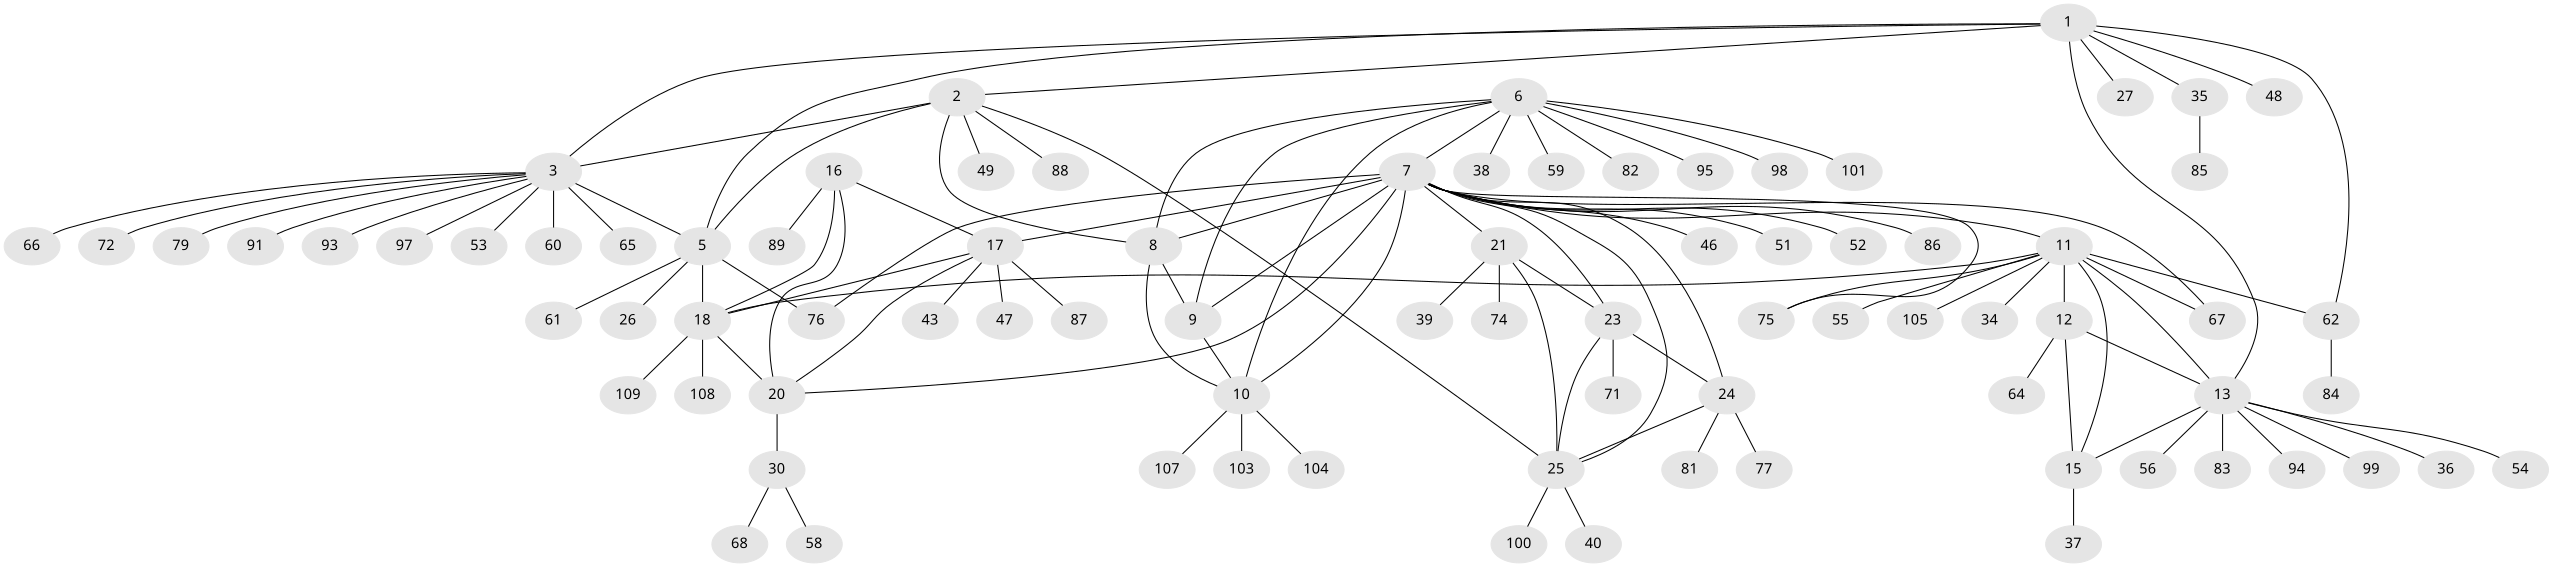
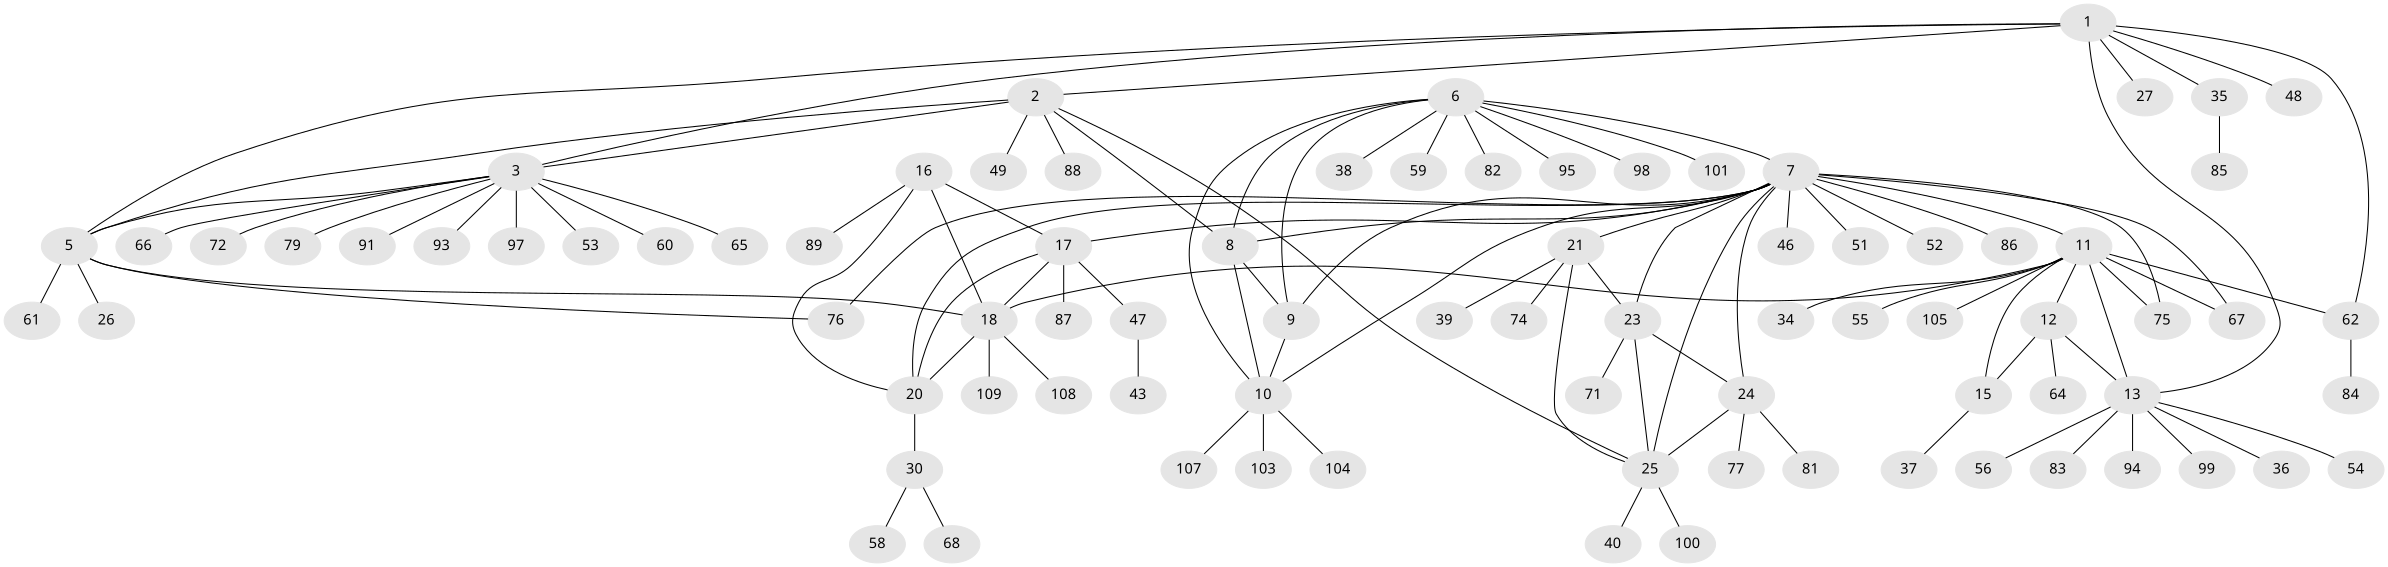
  graph {
    fontname="Noto Sans"
    node [color=gray90 fontname="Noto Sans" style=filled]
    edge [fontname="Noto Sans"]
    1 [super="+41"]
    2
    3 [super="+4"]
    5 [super="+31"]
    13 [super="+57"]
    27
    35
    48
    62
    8 [super="+73"]
    25 [super="+29"]
    49 [super="+78"]
    88
    53
    60
    65
    66
    72
    79
    91
    93
    97
    18 [super="+19"]
    26
    61
    76 [super="+80"]
    15 [super="+42"]
    36
    54
    56
    83
    94
    99
    85 [super="+96"]
    84
    9
    10 [super="+28"]
    40
    100
    20 [super="+45"]
    108
    109
    6 [super="+69"]
    7 [super="+22"]
    38
    59
    82
    95
    98
    101 [super="+106"]
    11 [super="+14"]
    17 [super="+63"]
    21 [super="+33"]
    23 [super="+44"]
    24
    46
    51
    52 [super="+70"]
    75 [super="+92"]
    86
    67
    103
    104
    107
    12
    34 [super="+102"]
    55
    105
    64
    43
    47
    87
    30 [super="+32"]
    39
    74
    71
    77 [super="+90"]
    81
    37
    16
    89
    58
    68
    1 -- 2
    1 -- 3 [weight=2]
    1 -- 5
    1 -- 13
    1 -- 27
    1 -- 35
    1 -- 48
    1 -- 62
    2 -- 3 [weight=2]
    2 -- 5
    2 -- 8
    2 -- 25
    2 -- 49
    2 -- 88
    3 -- 5 [weight=2]
    3 -- 53
    3 -- 60
    3 -- 65
    3 -- 66
    3 -- 72
    3 -- 79
    3 -- 91
    3 -- 93
    3 -- 97
    5 -- 18
    5 -- 26
    5 -- 61
    5 -- 76
-   13 -- 15
    13 -- 36
    13 -- 54
    13 -- 56
    13 -- 83
    13 -- 94
    13 -- 99
    35 -- 85
    62 -- 84
    8 -- 9
    8 -- 10
    25 -- 40
    25 -- 100
    18 -- 20 [weight=2]
    18 -- 108
    18 -- 109
    15 -- 37
    9 -- 10
    10 -- 103
    10 -- 104
    10 -- 107
    20 -- 30
    6 -- 8
    6 -- 9
    6 -- 10
    6 -- 7
    6 -- 38
    6 -- 59
    6 -- 82
    6 -- 95
    6 -- 98
    6 -- 101
    7 -- 8
    7 -- 25
    7 -- 76 [weight=2]
    7 -- 9
    7 -- 10
    7 -- 20
    7 -- 11
    7 -- 17 [weight=3]
    7 -- 21
    7 -- 23
    7 -- 24
    7 -- 46
    7 -- 51
    7 -- 52
    7 -- 75
    7 -- 86
    7 -- 67
    11 -- 13 [weight=2]
    11 -- 62
    11 -- 18
    11 -- 15 [weight=2]
    11 -- 75
    11 -- 67
    11 -- 12 [weight=2]
    11 -- 34
    11 -- 55
    11 -- 105
    17 -- 18 [weight=2]
    17 -- 20
-   17 -- 43
+   47 -- 43
    17 -- 47
    17 -- 87
    21 -- 25
    21 -- 23
    21 -- 39
    21 -- 74
    23 -- 25
    23 -- 24
    23 -- 71
    24 -- 25
    24 -- 77
    24 -- 81
    12 -- 13
    12 -- 15
    12 -- 64
    30 -- 58
    30 -- 68
    16 -- 18 [weight=2]
    16 -- 20
    16 -- 17
    16 -- 89
  }
